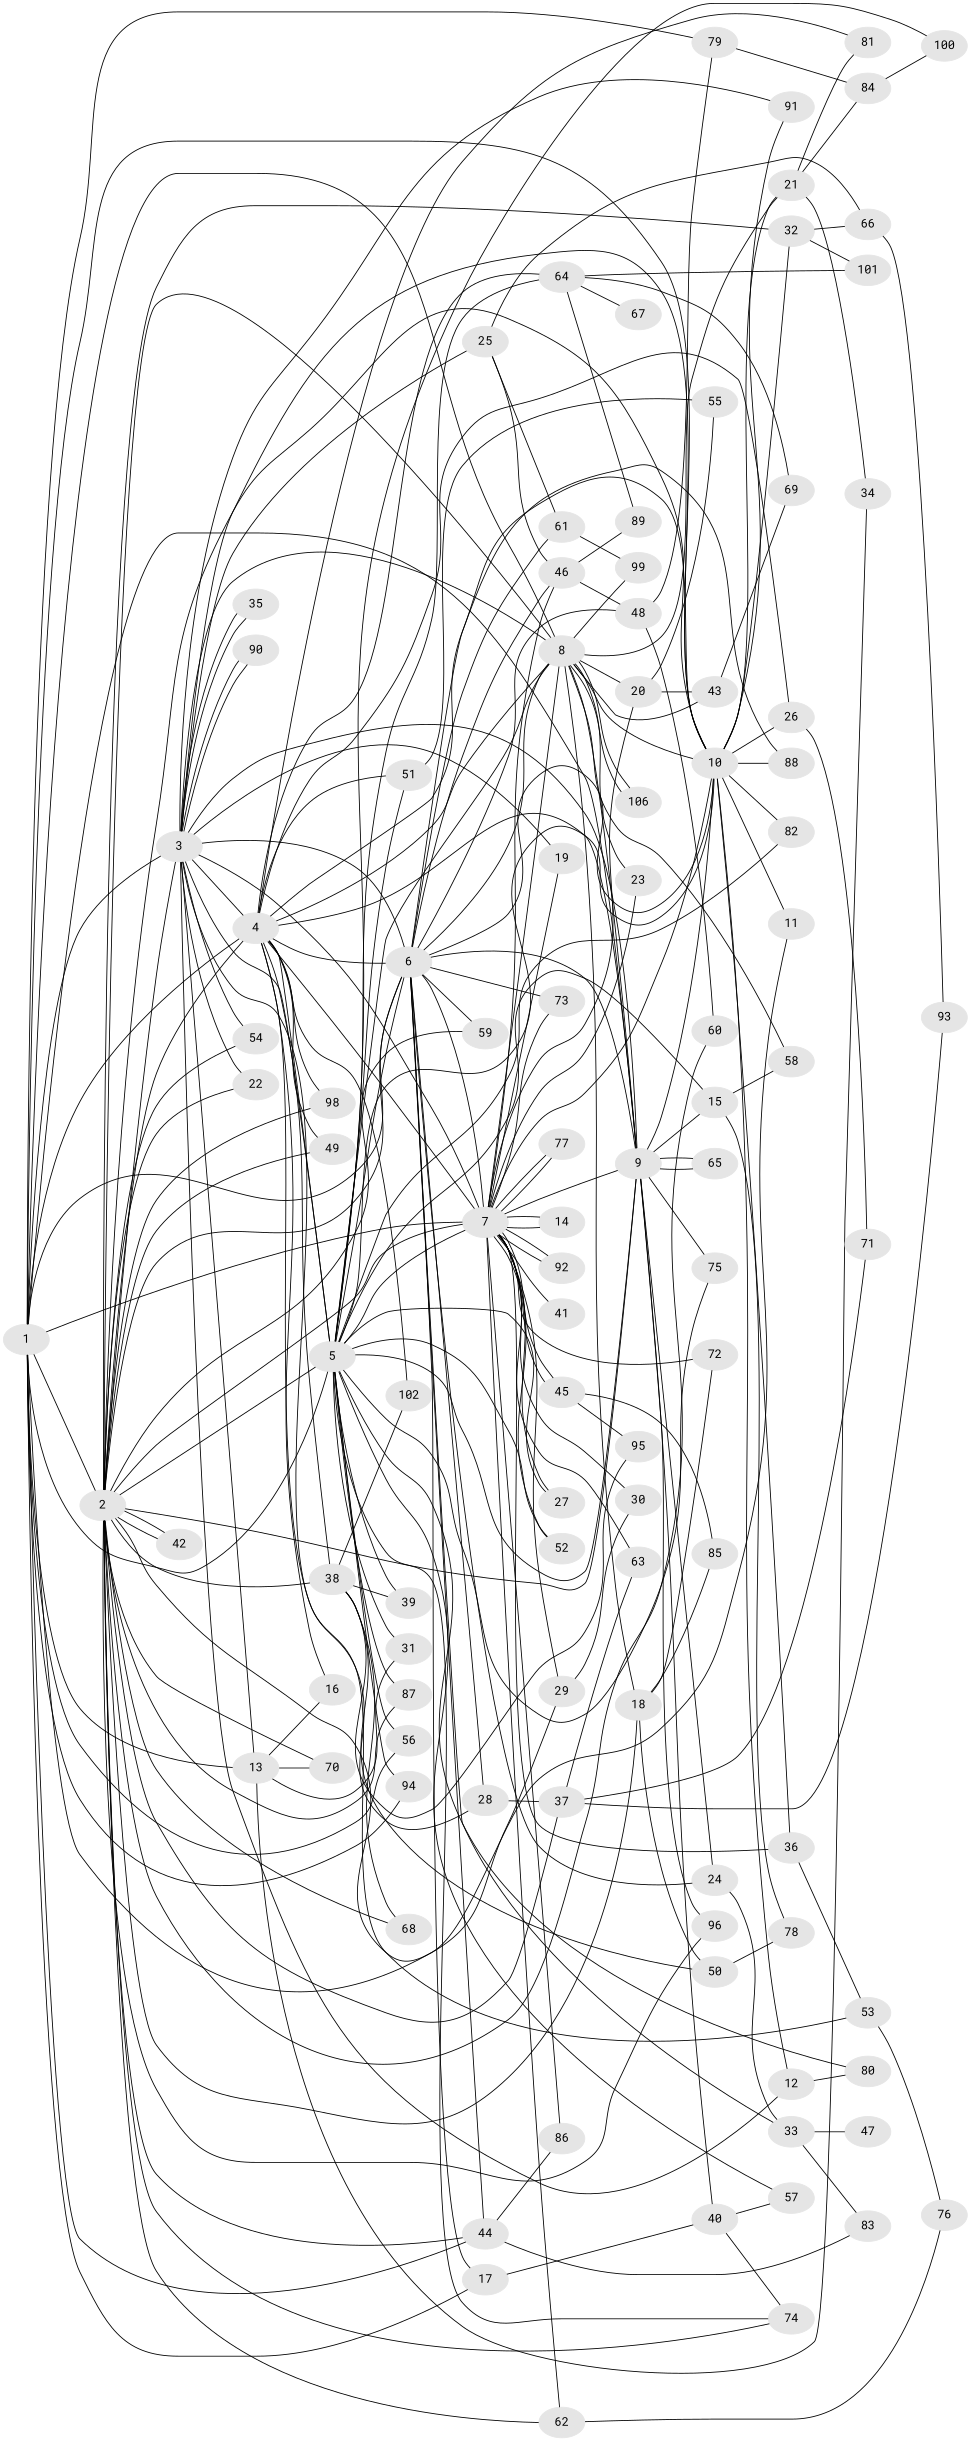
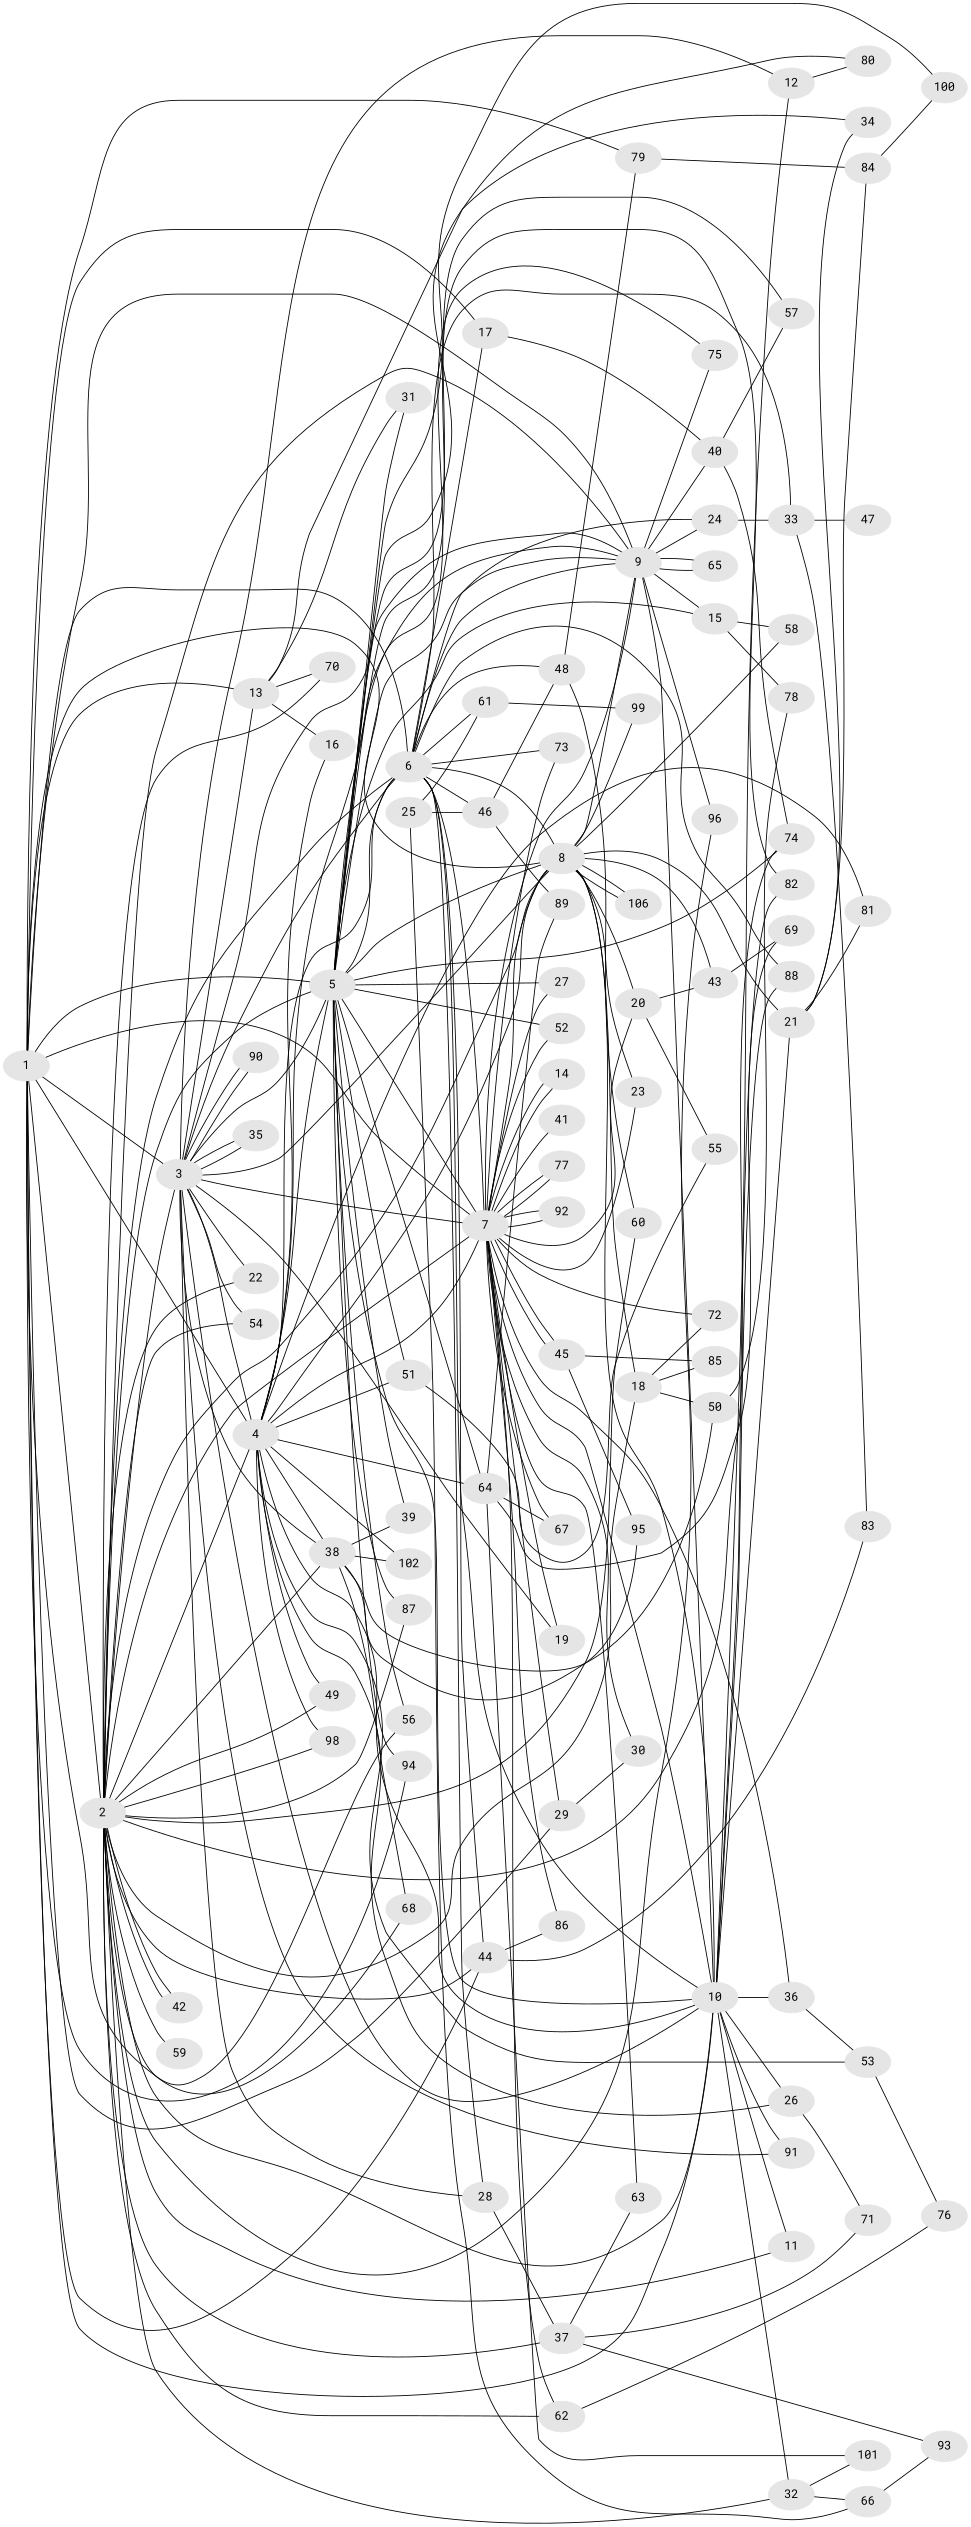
  graph {
    fontname="Roboto Mono"
    rankdir=LR
    node [color=gray90 fontname="Roboto Mono" style=filled]
    edge [fontname="Roboto Mono"]
    1
    2
    3
    4
    5
    6
    7
    8
    9
    10
    13
    17
    29
    56
    79
    94
    44
    11
    18
    22
    32
    37
    38
    42
    49
    54
    59
    60
    62
    68
    70
    74
    87
    96
    98
    25
    12
    19
    28
    35
    90
    91
    16
    26
    51
    53
    64
    81
    102
    15
    27
    31
    39
    52
    57
    75
    80
    82
    100
    24
    33
    46
    48
    61
    73
    88
    14
    20
    23
    30
    36
    41
    45
    63
    67
    72
    77
    86
    92
    21
    43
    58
    99
    n84 [label=106]
    40
    65
    34
    66
    84
    50
    85
    101
    71
    93
    95
    83
    76
    55
    69
    89
    78
    47
    1 -- 2
    1 -- 3
    1 -- 4
    1 -- 5
    1 -- 6
    1 -- 7
    1 -- 8
    1 -- 9
    1 -- 10
    1 -- 13
    1 -- 17
    1 -- 29
    1 -- 56
    1 -- 79
    1 -- 94
    1 -- 44
    2 -- 3
    2 -- 4
    2 -- 5
    2 -- 6
    2 -- 7
    2 -- 8
    2 -- 9
    2 -- 10
    2 -- 44
    2 -- 11
    2 -- 18
    2 -- 22
    2 -- 32
    2 -- 37
    2 -- 38
    2 -- 42
    2 -- 42
    2 -- 49
    2 -- 54
    2 -- 59
    2 -- 60
    2 -- 62
    2 -- 68
    2 -- 70
    2 -- 74
    2 -- 87
    2 -- 96
    2 -- 98
    3 -- 4
    3 -- 5
    3 -- 6
    3 -- 7
    3 -- 8
    3 -- 9
    3 -- 10
    3 -- 13
    3 -- 22
    3 -- 54
-   3 -- 25
+   3 -- 38
    3 -- 12
    3 -- 19
    3 -- 28
    3 -- 35
    3 -- 35
    3 -- 90
    3 -- 90
    3 -- 91
    4 -- 5
    4 -- 6
    4 -- 7
    4 -- 8
    4 -- 9
    4 -- 10
    4 -- 38
    4 -- 49
    4 -- 98
    4 -- 16
    4 -- 26
    4 -- 51
    4 -- 53
    4 -- 64
    4 -- 81
    4 -- 102
    5 -- 6
    5 -- 7
    5 -- 8
    5 -- 9
    5 -- 10
    5 -- 56
    5 -- 94
    5 -- 74
    5 -- 87
    5 -- 51
    5 -- 64
    5 -- 15
    5 -- 27
    5 -- 31
    5 -- 39
    5 -- 52
    5 -- 57
    5 -- 75
    5 -- 80
    5 -- 82
    5 -- 100
    6 -- 7
    6 -- 8
    6 -- 9
    6 -- 10
    6 -- 17
    6 -- 44
-   6 -- 59
    6 -- 28
    6 -- 24
    6 -- 33
    6 -- 46
    6 -- 48
    6 -- 61
    6 -- 73
    6 -- 88
    7 -- 8
    7 -- 9
    7 -- 10
    7 -- 29
    7 -- 62
    7 -- 19
    7 -- 27
    7 -- 52
    7 -- 73
    7 -- 14
    7 -- 14
    7 -- 20
    7 -- 23
    7 -- 30
    7 -- 36
    7 -- 41
    7 -- 45
    7 -- 45
    7 -- 63
-   7 -- 46
+   7 -- 67
    7 -- 72
    7 -- 77
    7 -- 77
    7 -- 86
    7 -- 92
    7 -- 92
    8 -- 9
    8 -- 10
    8 -- 18
    8 -- 20
    8 -- 23
    8 -- 21
    8 -- 43
    8 -- 58
    8 -- 99
    8 -- n84
    8 -- n84
    9 -- 10
    9 -- 96
    9 -- 15
    9 -- 75
    9 -- 24
    9 -- 40
    9 -- 65
    9 -- 65
    10 -- 11
    10 -- 32
    10 -- 12
    10 -- 91
    10 -- 26
    10 -- 82
    10 -- 88
    10 -- 36
    10 -- 21
    13 -- 70
    13 -- 16
    13 -- 31
    13 -- 34
    17 -- 40
    29 -- 30
    79 -- 84
    44 -- 86
    44 -- 83
    18 -- 72
    18 -- 50
    18 -- 85
    32 -- 66
    32 -- 101
    37 -- 63
    37 -- 71
    37 -- 93
    38 -- 68
    38 -- 102
    38 -- 39
    38 -- 50
    38 -- 95
    62 -- 76
    25 -- 46
    25 -- 61
    25 -- 66
    12 -- 80
    28 -- 37
    26 -- 71
    51 -- 55
    53 -- 76
    64 -- 67
    64 -- 101
    64 -- 69
    64 -- 89
    15 -- 58
    15 -- 78
    24 -- 33
    33 -- 83
    33 -- 47
    46 -- 48
    46 -- 89
    48 -- 79
    48 -- 60
    61 -- 99
    20 -- 43
    20 -- 55
    36 -- 53
    45 -- 85
    45 -- 95
    21 -- 81
    21 -- 34
    21 -- 84
    43 -- 69
    40 -- 74
    40 -- 57
    66 -- 93
    84 -- 100
    50 -- 78
  }
